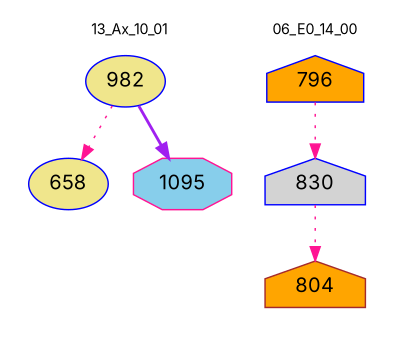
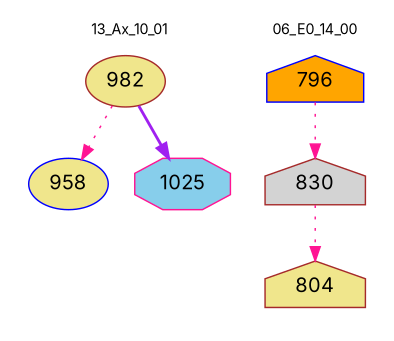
  digraph {
    fontname=Inter
    node [color=blue fillcolor=khaki fontname=Inter shape=house style=filled]
    edge [color=deeppink fontname=Inter style=dotted]
-   n1 [label=982 shape=ellipse]
-   n2 [label=658 shape=ellipse]
-   n3 [color=deeppink fillcolor=skyblue label=1095 shape=octagon]
+   n1 [color=brown label=982 shape=ellipse]
+   n2 [label=958 shape=ellipse]
+   n3 [color=deeppink fillcolor=skyblue label=1025 shape=octagon]
    n4 [fillcolor=orange label=796]
-   n5 [color=brown fillcolor=orange label=804]
-   n6 [fillcolor=lightgrey label=830]
+   n5 [color=brown label=804]
+   n6 [color=brown fillcolor=lightgrey label=830]
    subgraph cluster_1 {
      color=white
      fontsize=10
      label="13_Ax_10_01"
      n1
      n2
      n3
    }
    subgraph cluster_2 {
      color=white
      fontsize=10
      label="06_E0_14_00"
      n4
      n5
      n6
    }
    n1 -> n2
    n1 -> n3 [color=purple style=bold]
    n4 -> n6
    n6 -> n5
  }
